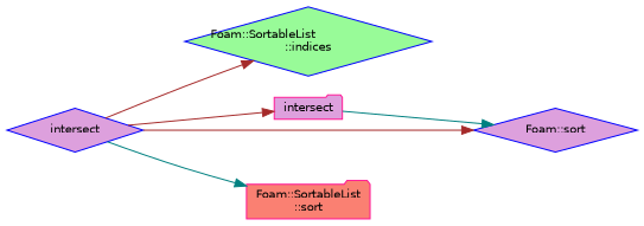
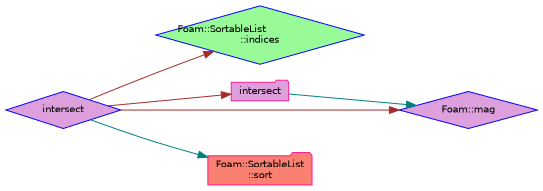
  digraph {
    rankdir=LR
    fontname="DejaVu Sans"
    node [color=blue fillcolor=plum fontname="DejaVu Sans" fontsize=10 shape=diamond style=filled]
    edge [color=brown fontname="DejaVu Sans" fontsize=10 labelfontname=FreeSans labelfontsize=10 style=solid]
    n1 [fontcolor=black height=0.2 label=intersect width=0.4]
    n2 [height=0.2 label="Foam::SortableList\l::indices" width=0.4 fillcolor=palegreen]
    n3 [color=deeppink height=0.2 label=intersect shape=folder width=0.4]
-   n4 [height=0.2 label="Foam::sort" width=0.4]
+   n4 [height=0.2 label="Foam::mag" width=0.4]
    n5 [color=deeppink height=0.2 label="Foam::SortableList\l::sort" shape=folder width=0.4 fillcolor=salmon]
    n1 -> n2
    n1 -> n3
    n1 -> n4
    n1 -> n5 [color=teal]
    n3 -> n4 [color=teal]
  }
